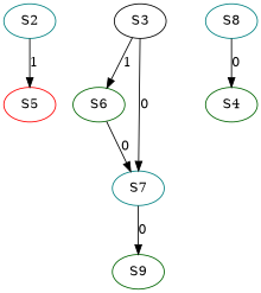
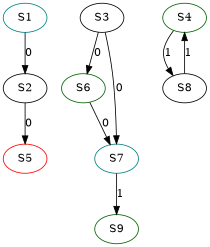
  strict digraph {
    node [color=black]
-   S2 [color=teal]
+   S1 [color=teal]
+   S2
    S5 [color=red]
    S6 [color=darkgreen]
    S7 [color=teal]
    S3
    S9 [color=darkgreen]
    S4 [color=darkgreen]
-   S8 [color=teal]
-   S2 -> S5 [label=1]
+   S8
+   S1 -> S2 [label=0]
+   S2 -> S5 [label=0]
    S6 -> S7 [label=0]
-   S7 -> S9 [label=0]
-   S3 -> S6 [label=1]
+   S7 -> S9 [label=1]
+   S3 -> S6 [label=0]
    S3 -> S7 [label=0]
-   S8 -> S4 [label=0]
+   S4 -> S8 [label=1]
+   S8 -> S4 [label=1]
  }
